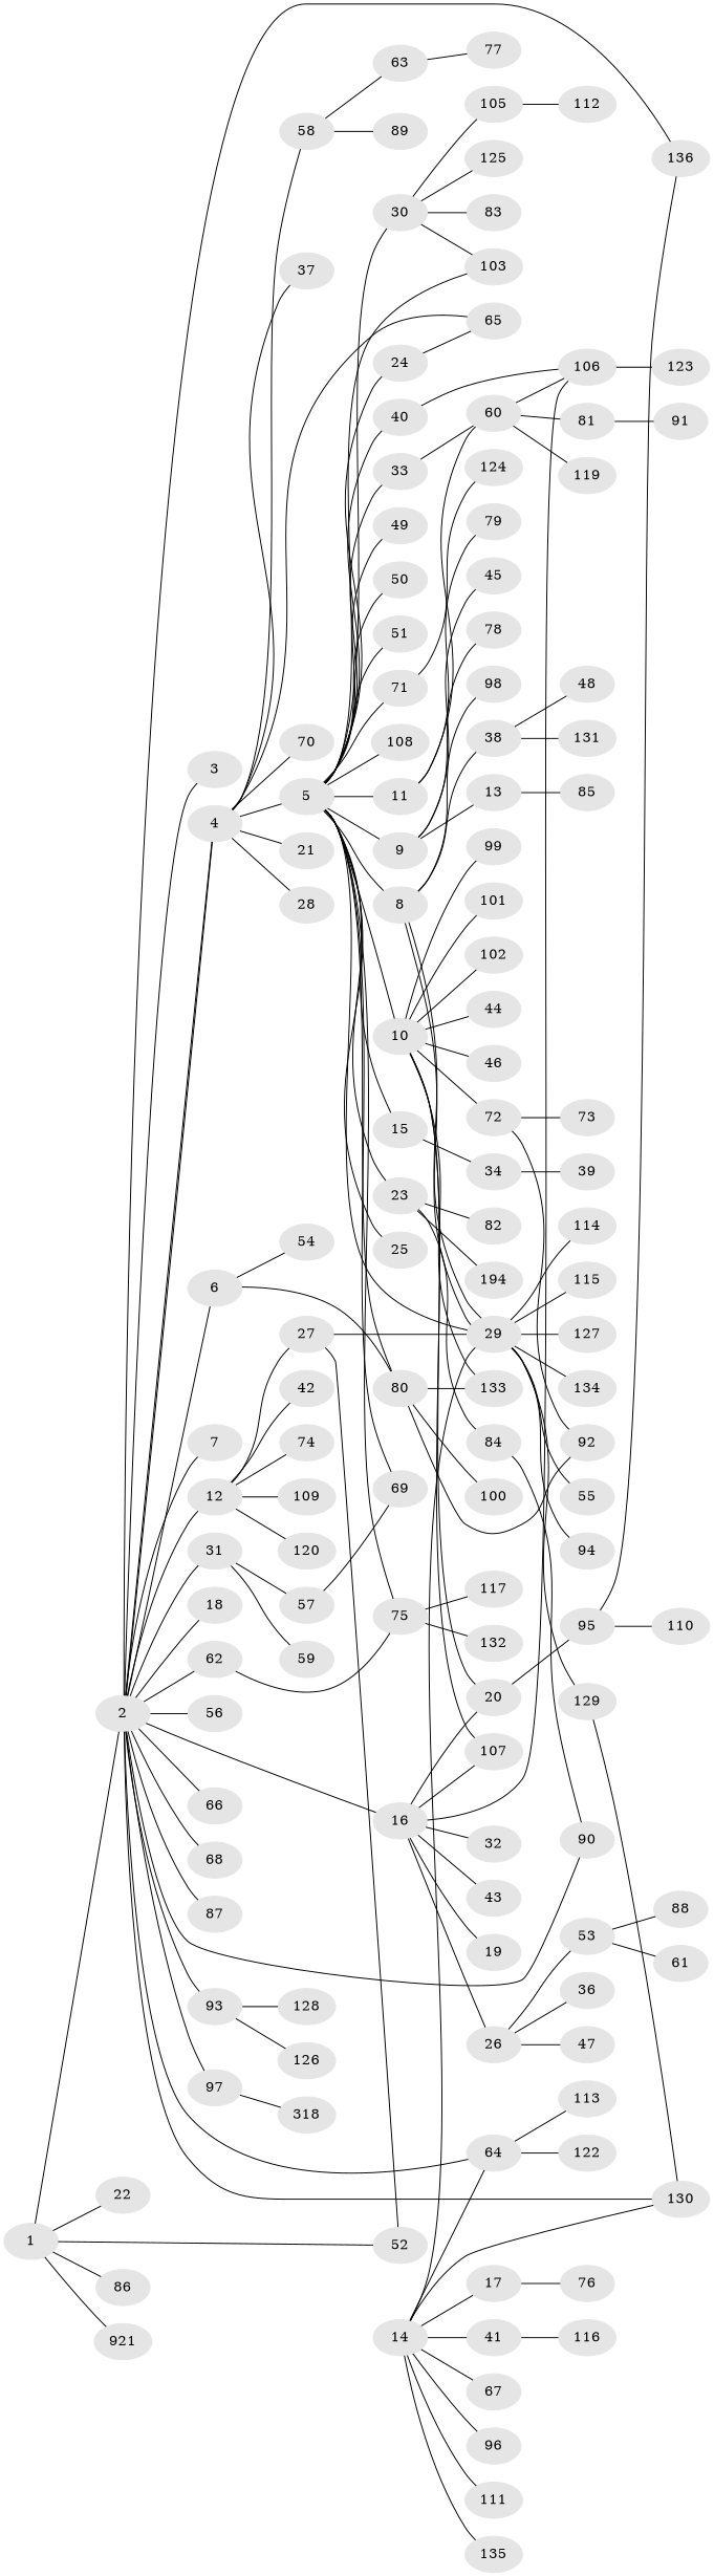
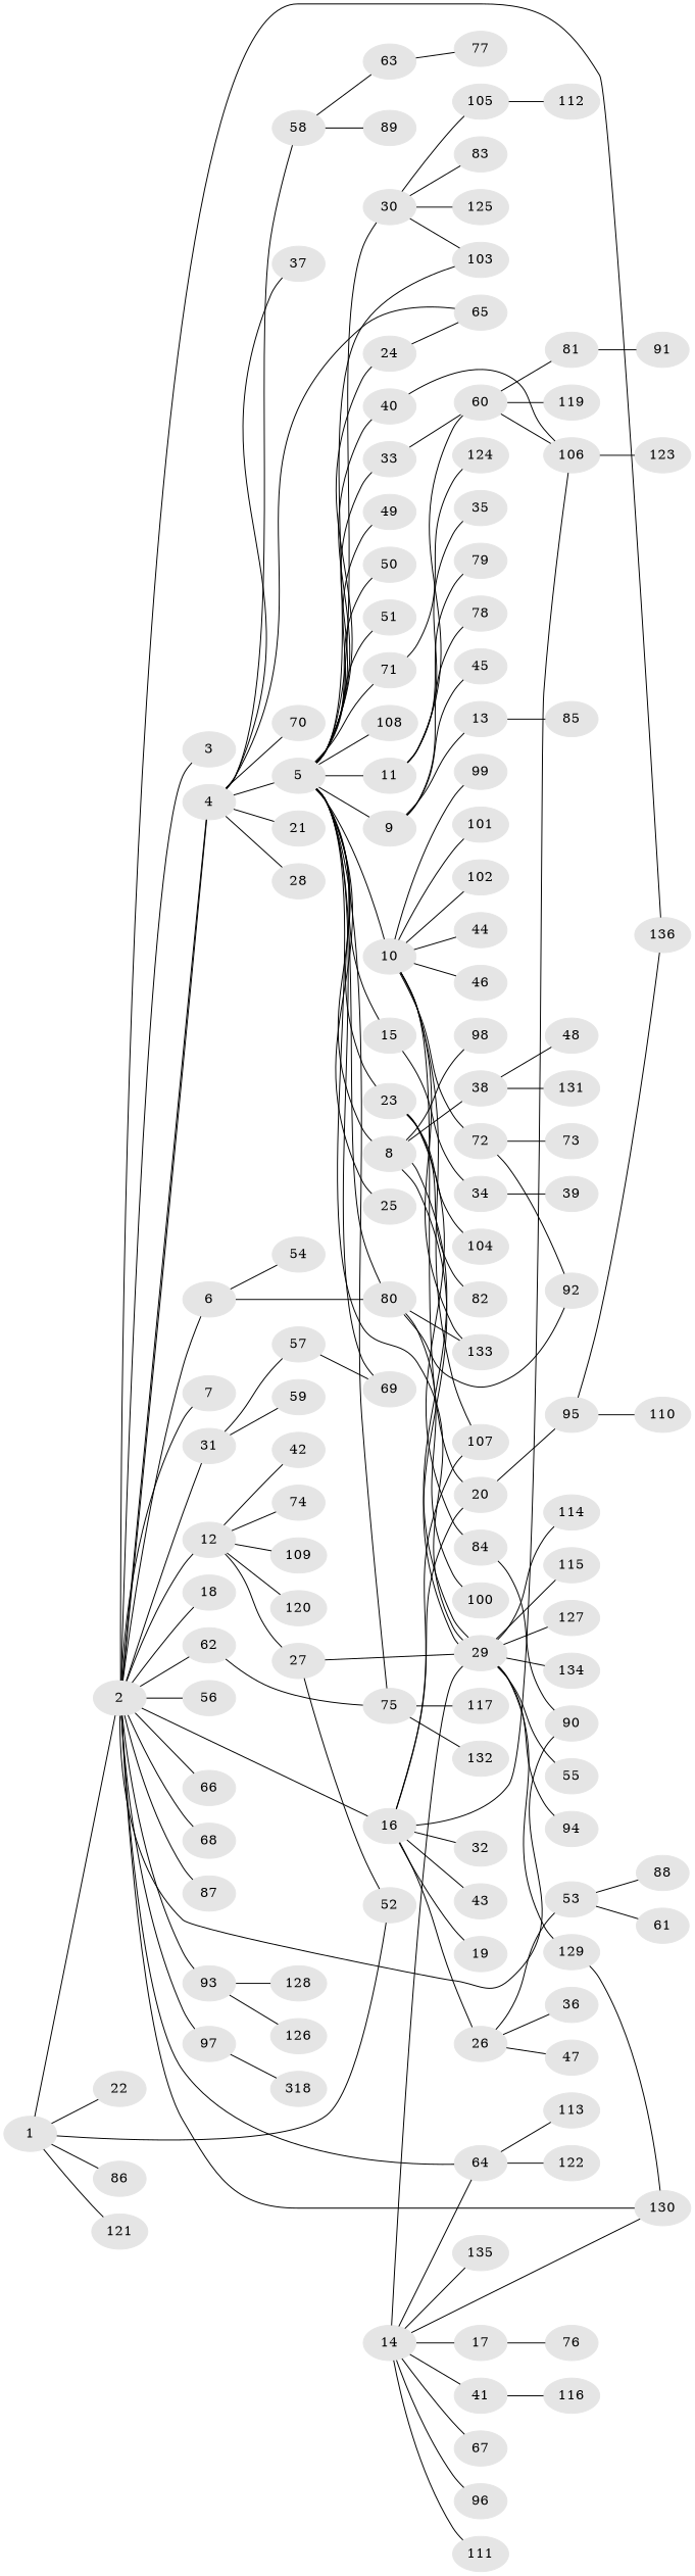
  graph {
    rankdir=LR
    node [color=gray90 style=filled]
    1
    2
    22
    52
    86
-   121 [label=921]
+   121
    3
    4
    6
    7
    12
    16
    18
    31
    56
    62
    64
    66
    68
    87
    90
    93
    97
    130
    136
    5
    21
    28
    37
    58
    65
    70
    80
    54
    27
    42
    74
    109
    120
    20
    107
    19
    26
    32
    43
    106
    57
    59
    75
    113
    122
    126
    128
    n54 [label=318]
    8
    9
    10
    11
    15
    23
    24
    25
    29
    30
    33
    40
    49
    50
    51
    69
    71
    103
    108
    63
    89
    38
    98
    13
    45
    78
    44
    46
    72
    99
    101
    102
    133
+   35
    60
    79
    34
    82
    84
-   104 [label=194]
+   104
    55
    94
    114
    115
    127
    129
    134
    83
    105
    125
    124
    117
    132
    92
    100
    48
    131
    85
    14
    17
    41
    67
    96
    111
    135
    95
    73
    81
    119
    76
    116
    39
    36
    47
    53
    123
    110
    61
    88
    112
    77
    91
    1 -- 2
    1 -- 22
    1 -- 52
    1 -- 86
    1 -- 121
    2 -- 3
    2 -- 4
    2 -- 4
    2 -- 6
    2 -- 7
    2 -- 12
    2 -- 16
    2 -- 18
    2 -- 31
    2 -- 56
    2 -- 62
    2 -- 64
    2 -- 66
    2 -- 68
    2 -- 87
    2 -- 90
    2 -- 93
    2 -- 97
    2 -- 130
    2 -- 136
    4 -- 5
    4 -- 21
    4 -- 28
    4 -- 37
    4 -- 58
    4 -- 65
    4 -- 70
    6 -- 80
    6 -- 54
    12 -- 27
    12 -- 42
    12 -- 74
    12 -- 109
    12 -- 120
    16 -- 20
    16 -- 107
    16 -- 19
    16 -- 26
    16 -- 32
    16 -- 43
    16 -- 106
    31 -- 57
    31 -- 59
    62 -- 75
    64 -- 113
    64 -- 122
    93 -- 126
    93 -- 128
    97 -- n54
    5 -- 80
    5 -- 75
    5 -- 8
    5 -- 9
    5 -- 10
    5 -- 11
    5 -- 15
    5 -- 23
    5 -- 24
    5 -- 25
    5 -- 29
    5 -- 30
    5 -- 33
    5 -- 40
    5 -- 49
    5 -- 50
    5 -- 51
    5 -- 69
    5 -- 71
    5 -- 103
    5 -- 108
    58 -- 63
    58 -- 89
    80 -- 133
    80 -- 92
    80 -- 100
    27 -- 52
    27 -- 29
    20 -- 95
    26 -- 36
    26 -- 47
    26 -- 53
    106 -- 123
    57 -- 69
    75 -- 117
    75 -- 132
    8 -- 29
    8 -- 29
    8 -- 38
    8 -- 98
    9 -- 13
    9 -- 45
    9 -- 78
    10 -- 20
    10 -- 107
    10 -- 44
    10 -- 46
    10 -- 72
    10 -- 99
    10 -- 101
    10 -- 102
    10 -- 133
+   11 -- 35
    11 -- 60
    11 -- 79
    15 -- 34
    23 -- 82
    23 -- 84
    23 -- 104
    24 -- 65
    29 -- 55
    29 -- 94
    29 -- 114
    29 -- 115
    29 -- 127
    29 -- 129
    29 -- 134
    30 -- 103
    30 -- 83
    30 -- 105
    30 -- 125
    33 -- 60
    40 -- 106
    71 -- 124
    63 -- 77
    38 -- 48
    38 -- 131
    13 -- 85
    72 -- 92
    72 -- 73
    60 -- 106
    60 -- 81
    60 -- 119
    34 -- 39
    84 -- 90
    129 -- 130
    105 -- 112
    14 -- 64
    14 -- 130
    14 -- 29
    14 -- 17
    14 -- 41
    14 -- 67
    14 -- 96
    14 -- 111
    14 -- 135
    17 -- 76
    41 -- 116
    95 -- 136
    95 -- 110
    81 -- 91
    53 -- 61
    53 -- 88
  }
